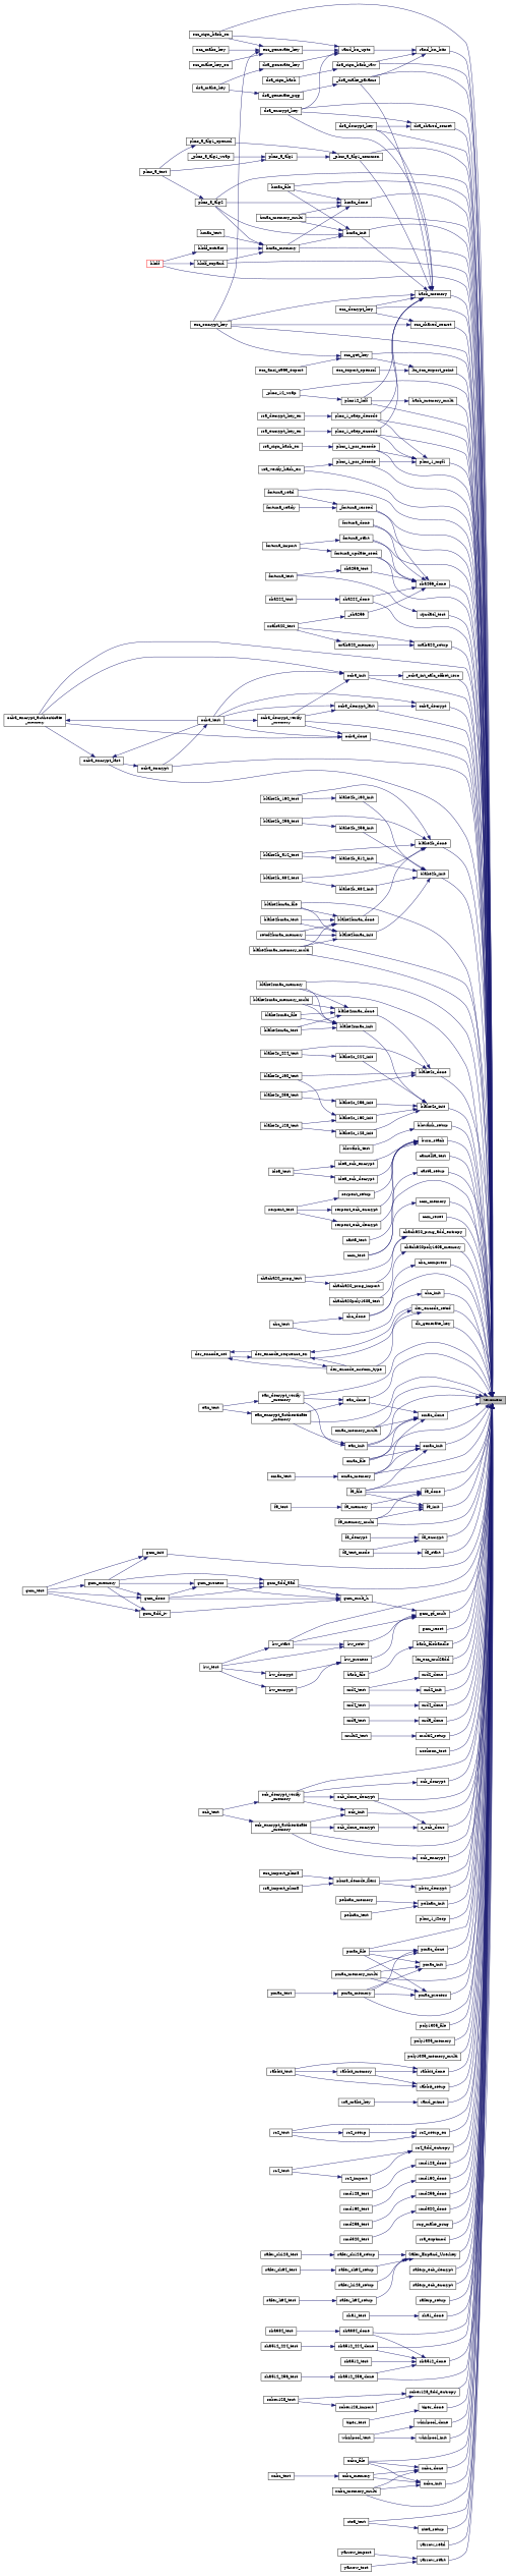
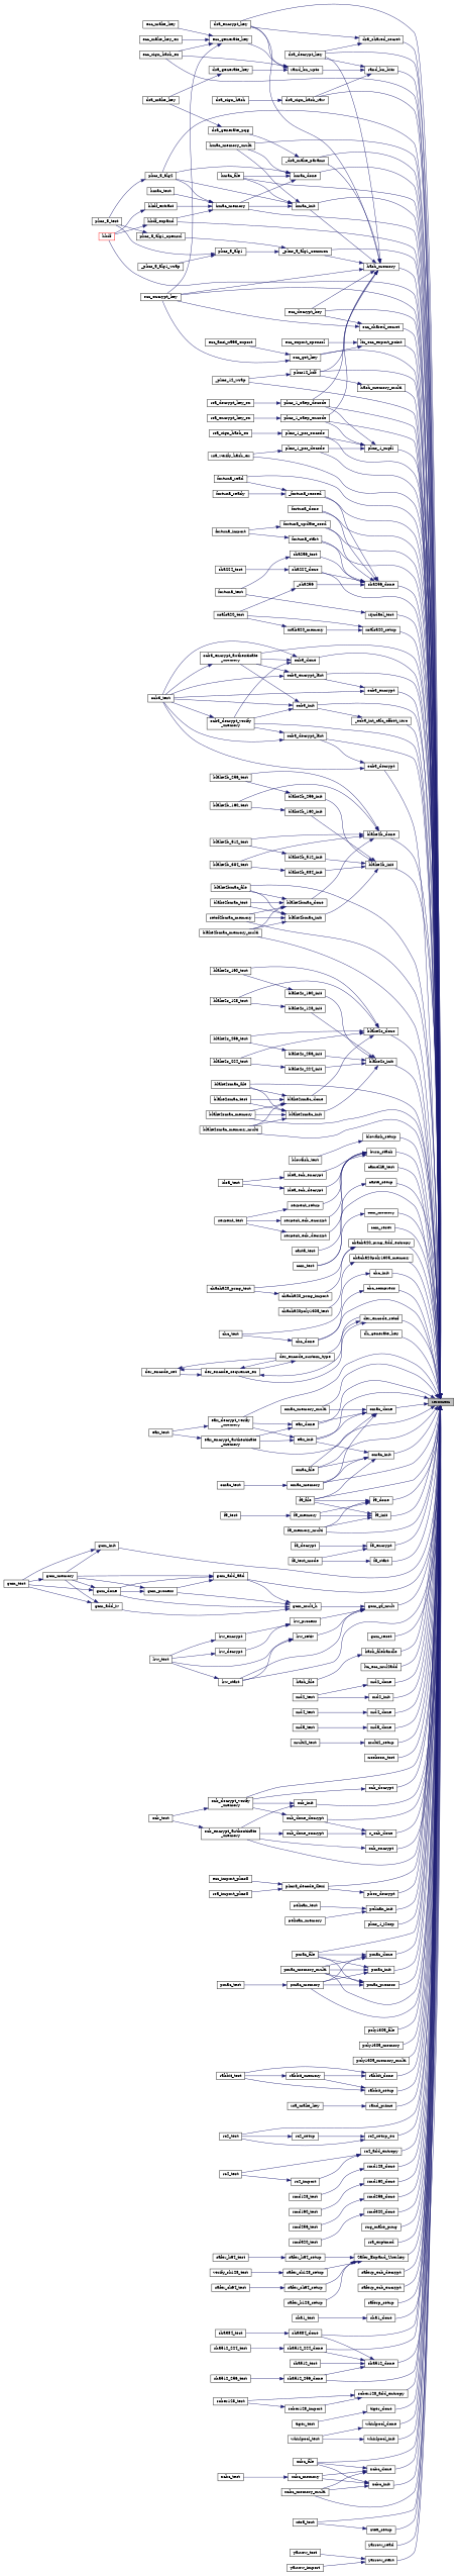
  digraph {
    fontname="DejaVu Serif"
    rankdir=RL
    node [color=black fillcolor=white fontname="DejaVu Serif" fontsize=10 shape=record style=filled]
    edge [color=midnightblue dir=back fontname="DejaVu Serif" fontsize=10 labelfontname=Helvetica labelfontsize=10 style=solid]
    n1 [fillcolor=grey75 fontcolor=black height=0.2 label=zeromem width=0.4]
    n2 [height=0.2 label=_dsa_make_params width=0.4]
    n3 [height=0.2 label=_fortuna_reseed width=0.4]
    n4 [height=0.2 label=fortuna_read width=0.4]
    n5 [height=0.2 label=_ocb3_int_calc_offset_zero width=0.4]
    n6 [height=0.2 label=ocb3_init width=0.4]
    n7 [height=0.2 label="ocb3_decrypt_verify\l_memory" width=0.4]
    n8 [height=0.2 label="ocb3_encrypt_authenticate\l_memory" width=0.4]
    n9 [height=0.2 label=_pkcs_12_wrap width=0.4]
    n10 [height=0.2 label=_pkcs_5_alg1_common width=0.4]
    n11 [height=0.2 label=blake2b_done width=0.4]
    n12 [height=0.2 label=blake2bmac_file width=0.4]
    n13 [height=0.2 label=setof2bmac_memory width=0.4]
    n14 [height=0.2 label=blake2bmac_memory_multi width=0.4]
    n15 [height=0.2 label=blake2b_init width=0.4]
    n16 [height=0.2 label=blake2s_done width=0.4]
    n17 [height=0.2 label=blake2smac_file width=0.4]
    n18 [height=0.2 label=blake2smac_memory width=0.4]
    n19 [height=0.2 label=blake2smac_memory_multi width=0.4]
    n20 [height=0.2 label=blake2s_init width=0.4]
    n21 [height=0.2 label=blowfish_setup width=0.4]
    n22 [height=0.2 label=burn_stack width=0.4]
    n23 [height=0.2 label=camellia_test width=0.4]
    n24 [height=0.2 label=cast5_setup width=0.4]
    n25 [height=0.2 label=ccm_memory width=0.4]
    n26 [height=0.2 label=ccm_test width=0.4]
    n27 [height=0.2 label=ccm_reset width=0.4]
    n28 [height=0.2 label=chacha20_prng_add_entropy width=0.4]
    n29 [height=0.2 label=chacha20poly1305_memory width=0.4]
    n30 [height=0.2 label=chc_compress width=0.4]
    n31 [height=0.2 label=chc_done width=0.4]
    n32 [height=0.2 label=chc_init width=0.4]
    n33 [height=0.2 label=der_encode_setof width=0.4]
    n34 [height=0.2 label=dh_generate_key width=0.4]
    n35 [height=0.2 label=dsa_decrypt_key width=0.4]
    n36 [height=0.2 label=dsa_encrypt_key width=0.4]
    n37 [height=0.2 label=dsa_shared_secret width=0.4]
    n38 [height=0.2 label=dsa_sign_hash_raw width=0.4]
    n39 [height=0.2 label="eax_decrypt_verify\l_memory" width=0.4]
    n40 [height=0.2 label=eax_done width=0.4]
    n41 [height=0.2 label="eax_encrypt_authenticate\l_memory" width=0.4]
    n42 [height=0.2 label=eax_init width=0.4]
    n43 [height=0.2 label=ecc_decrypt_key width=0.4]
    n44 [height=0.2 label=ecc_encrypt_key width=0.4]
    n45 [height=0.2 label=ecc_get_key width=0.4]
    n46 [height=0.2 label=ecc_shared_secret width=0.4]
    n47 [height=0.2 label=ecc_sign_hash_ex width=0.4]
    n48 [height=0.2 label=f8_encrypt width=0.4]
    n49 [height=0.2 label=f8_start width=0.4]
    n50 [height=0.2 label=f9_done width=0.4]
    n51 [height=0.2 label=f9_file width=0.4]
    n52 [height=0.2 label=f9_memory_multi width=0.4]
    n53 [height=0.2 label=f9_init width=0.4]
    n54 [height=0.2 label=fortuna_done width=0.4]
    n55 [height=0.2 label=fortuna_start width=0.4]
    n56 [height=0.2 label=fortuna_update_seed width=0.4]
    n57 [height=0.2 label=gcm_add_aad width=0.4]
    n58 [height=0.2 label=gcm_gf_mult width=0.4]
    n59 [height=0.2 label=gcm_init width=0.4]
    n60 [height=0.2 label=lrw_start width=0.4]
    n61 [height=0.2 label=gcm_reset width=0.4]
    n62 [height=0.2 label=hash_filehandle width=0.4]
    n63 [height=0.2 label=hash_memory width=0.4]
    n64 [height=0.2 label=hmac_init width=0.4]
    n65 [height=0.2 label=hmac_file width=0.4]
    n66 [height=0.2 label=hmac_memory width=0.4]
    n67 [color=red height=0.2 label=hkdf width=0.4]
    n68 [height=0.2 label=hkdf_expand width=0.4]
    n69 [height=0.2 label=pkcs_5_alg2 width=0.4]
    n70 [height=0.2 label=hmac_memory_multi width=0.4]
    n71 [height=0.2 label=pkcs12_kdf width=0.4]
    n72 [height=0.2 label=pkcs_1_oaep_decode width=0.4]
    n73 [height=0.2 label=pkcs_1_oaep_encode width=0.4]
    n74 [height=0.2 label=hash_memory_multi width=0.4]
    n75 [height=0.2 label=hmac_done width=0.4]
    n76 [height=0.2 label=ltc_ecc_export_point width=0.4]
    n77 [height=0.2 label=ltc_ecc_mul2add width=0.4]
    n78 [height=0.2 label=md2_done width=0.4]
    n79 [height=0.2 label=md2_init width=0.4]
    n80 [height=0.2 label=md4_done width=0.4]
    n81 [height=0.2 label=md5_done width=0.4]
    n82 [height=0.2 label=multi2_setup width=0.4]
    n83 [height=0.2 label=noekeon_test width=0.4]
    n84 [height=0.2 label=ocb3_decrypt width=0.4]
    n85 [height=0.2 label=ocb3_decrypt_last width=0.4]
    n86 [height=0.2 label=ocb3_done width=0.4]
    n87 [height=0.2 label=ocb3_encrypt width=0.4]
    n88 [height=0.2 label=ocb3_encrypt_last width=0.4]
    n89 [height=0.2 label=ocb_decrypt width=0.4]
    n90 [height=0.2 label="ocb_decrypt_verify\l_memory" width=0.4]
    n91 [height=0.2 label=ocb_done_decrypt width=0.4]
    n92 [height=0.2 label=ocb_encrypt width=0.4]
    n93 [height=0.2 label="ocb_encrypt_authenticate\l_memory" width=0.4]
    n94 [height=0.2 label=ocb_init width=0.4]
    n95 [height=0.2 label=omac_done width=0.4]
    n96 [height=0.2 label=omac_file width=0.4]
    n97 [height=0.2 label=omac_memory width=0.4]
    n98 [height=0.2 label=omac_memory_multi width=0.4]
    n99 [height=0.2 label=omac_init width=0.4]
    n100 [height=0.2 label=pbes_decrypt width=0.4]
    n101 [height=0.2 label=pkcs8_decode_flexi width=0.4]
    n102 [height=0.2 label=pelican_init width=0.4]
    n103 [height=0.2 label=pkcs_1_i2osp width=0.4]
    n104 [height=0.2 label=pkcs_1_mgf1 width=0.4]
    n105 [height=0.2 label=pkcs_1_pss_decode width=0.4]
    n106 [height=0.2 label=rsa_verify_hash_ex width=0.4]
    n107 [height=0.2 label=pkcs_1_pss_encode width=0.4]
    n108 [height=0.2 label=pmac_done width=0.4]
    n109 [height=0.2 label=pmac_file width=0.4]
    n110 [height=0.2 label=pmac_memory width=0.4]
    n111 [height=0.2 label=pmac_memory_multi width=0.4]
    n112 [height=0.2 label=pmac_init width=0.4]
    n113 [height=0.2 label=pmac_process width=0.4]
    n114 [height=0.2 label=poly1305_file width=0.4]
    n115 [height=0.2 label=poly1305_memory width=0.4]
    n116 [height=0.2 label=poly1305_memory_multi width=0.4]
    n117 [height=0.2 label=rabbit_done width=0.4]
    n118 [height=0.2 label=rabbit_setup width=0.4]
    n119 [height=0.2 label=rand_bn_bits width=0.4]
    n120 [height=0.2 label=rand_prime width=0.4]
    n121 [height=0.2 label=rc2_setup_ex width=0.4]
    n122 [height=0.2 label=rc2_test width=0.4]
    n123 [height=0.2 label=rc4_add_entropy width=0.4]
    n124 [height=0.2 label=rijndael_test width=0.4]
    n125 [height=0.2 label=rmd128_done width=0.4]
    n126 [height=0.2 label=rmd160_done width=0.4]
    n127 [height=0.2 label=rmd256_done width=0.4]
    n128 [height=0.2 label=rmd320_done width=0.4]
    n129 [height=0.2 label=rng_make_prng width=0.4]
    n130 [height=0.2 label=rsa_exptmod width=0.4]
    n131 [height=0.2 label=s_ocb_done width=0.4]
    n132 [height=0.2 label=Safer_Expand_Userkey width=0.4]
    n133 [height=0.2 label=saferp_ecb_decrypt width=0.4]
    n134 [height=0.2 label=saferp_ecb_encrypt width=0.4]
    n135 [height=0.2 label=saferp_setup width=0.4]
    n136 [height=0.2 label=sha1_done width=0.4]
    n137 [height=0.2 label=sha224_done width=0.4]
    n138 [height=0.2 label=sha256_done width=0.4]
    n139 [height=0.2 label=sha384_done width=0.4]
    n140 [height=0.2 label=sha512_224_done width=0.4]
    n141 [height=0.2 label=sha512_256_done width=0.4]
    n142 [height=0.2 label=sha512_done width=0.4]
    n143 [height=0.2 label=sober128_add_entropy width=0.4]
    n144 [height=0.2 label=tiger_done width=0.4]
    n145 [height=0.2 label=whirlpool_done width=0.4]
    n146 [height=0.2 label=whirlpool_init width=0.4]
    n147 [height=0.2 label=xcbc_done width=0.4]
    n148 [height=0.2 label=xcbc_file width=0.4]
    n149 [height=0.2 label=xcbc_memory_multi width=0.4]
    n150 [height=0.2 label=xcbc_init width=0.4]
    n151 [height=0.2 label=xsalsa20_setup width=0.4]
    n152 [height=0.2 label=xtea_setup width=0.4]
    n153 [height=0.2 label=xtea_test width=0.4]
    n154 [height=0.2 label=yarrow_read width=0.4]
    n155 [height=0.2 label=yarrow_start width=0.4]
    n156 [height=0.2 label=dsa_generate_pqg width=0.4]
    n157 [height=0.2 label=fortuna_ready width=0.4]
    n158 [height=0.2 label=ocb3_test width=0.4]
    n159 [height=0.2 label=pkcs_5_alg1 width=0.4]
    n160 [height=0.2 label=pkcs_5_alg1_openssl width=0.4]
    n161 [height=0.2 label=blake2b_160_test width=0.4]
    n162 [height=0.2 label=blake2b_256_test width=0.4]
    n163 [height=0.2 label=blake2b_384_test width=0.4]
    n164 [height=0.2 label=blake2b_512_test width=0.4]
    n165 [height=0.2 label=blake2bmac_done width=0.4]
    n166 [height=0.2 label=blake2b_160_init width=0.4]
    n167 [height=0.2 label=blake2b_256_init width=0.4]
    n168 [height=0.2 label=blake2b_384_init width=0.4]
    n169 [height=0.2 label=blake2b_512_init width=0.4]
    n170 [height=0.2 label=blake2bmac_init width=0.4]
    n171 [height=0.2 label=blake2s_128_test width=0.4]
    n172 [height=0.2 label=blake2s_160_test width=0.4]
    n173 [height=0.2 label=blake2s_224_test width=0.4]
    n174 [height=0.2 label=blake2s_256_test width=0.4]
    n175 [height=0.2 label=blake2smac_done width=0.4]
    n176 [height=0.2 label=blake2s_128_init width=0.4]
    n177 [height=0.2 label=blake2s_160_init width=0.4]
    n178 [height=0.2 label=blake2s_224_init width=0.4]
    n179 [height=0.2 label=blake2s_256_init width=0.4]
    n180 [height=0.2 label=blake2smac_init width=0.4]
    n181 [height=0.2 label=blowfish_test width=0.4]
    n182 [height=0.2 label=idea_ecb_encrypt width=0.4]
    n183 [height=0.2 label=idea_ecb_decrypt width=0.4]
    n184 [height=0.2 label=serpent_setup width=0.4]
    n185 [height=0.2 label=serpent_ecb_encrypt width=0.4]
    n186 [height=0.2 label=serpent_ecb_decrypt width=0.4]
    n187 [height=0.2 label=cast5_test width=0.4]
    n188 [height=0.2 label=chacha20_prng_import width=0.4]
    n189 [height=0.2 label=chacha20_prng_test width=0.4]
    n190 [height=0.2 label=chacha20poly1305_test width=0.4]
    n191 [height=0.2 label=chc_test width=0.4]
    n192 [height=0.2 label=der_encode_custom_type width=0.4]
    n193 [height=0.2 label=der_encode_sequence_ex width=0.4]
    n194 [height=0.2 label=dsa_sign_hash width=0.4]
    n195 [height=0.2 label=eax_test width=0.4]
    n196 [height=0.2 label=ecc_ansi_x963_export width=0.4]
    n197 [height=0.2 label=f8_decrypt width=0.4]
    n198 [height=0.2 label=f8_test_mode width=0.4]
    n199 [height=0.2 label=f9_memory width=0.4]
    n200 [height=0.2 label=fortuna_import width=0.4]
    n201 [height=0.2 label=gcm_done width=0.4]
    n202 [height=0.2 label=gcm_memory width=0.4]
    n203 [height=0.2 label=gcm_process width=0.4]
    n204 [height=0.2 label=gcm_mult_h width=0.4]
    n205 [height=0.2 label=lrw_process width=0.4]
    n206 [height=0.2 label=lrw_setiv width=0.4]
    n207 [height=0.2 label=gcm_test width=0.4]
    n208 [height=0.2 label=lrw_test width=0.4]
    n209 [height=0.2 label=hash_file width=0.4]
    n210 [height=0.2 label=hmac_test width=0.4]
    n211 [height=0.2 label=hkdf_extract width=0.4]
    n212 [height=0.2 label=pkcs_5_test width=0.4]
    n213 [height=0.2 label=rsa_decrypt_key_ex width=0.4]
    n214 [height=0.2 label=rsa_encrypt_key_ex width=0.4]
    n215 [height=0.2 label=ecc_export_openssl width=0.4]
    n216 [height=0.2 label=md2_test width=0.4]
    n217 [height=0.2 label=md4_test width=0.4]
    n218 [height=0.2 label=md5_test width=0.4]
    n219 [height=0.2 label=multi2_test width=0.4]
    n220 [height=0.2 label=ocb_test width=0.4]
    n221 [height=0.2 label=omac_test width=0.4]
    n222 [height=0.2 label=ecc_import_pkcs8 width=0.4]
    n223 [height=0.2 label=rsa_import_pkcs8 width=0.4]
    n224 [height=0.2 label=pelican_memory width=0.4]
    n225 [height=0.2 label=pelican_test width=0.4]
    n226 [height=0.2 label=rsa_sign_hash_ex width=0.4]
    n227 [height=0.2 label=pmac_test width=0.4]
    n228 [height=0.2 label=rabbit_test width=0.4]
    n229 [height=0.2 label=rabbit_memory width=0.4]
    n230 [height=0.2 label=rand_bn_upto width=0.4]
    n231 [height=0.2 label=rsa_make_key width=0.4]
    n232 [height=0.2 label=rc2_setup width=0.4]
    n233 [height=0.2 label=rc4_import width=0.4]
    n234 [height=0.2 label=rc4_test width=0.4]
    n235 [height=0.2 label=fortuna_test width=0.4]
    n236 [height=0.2 label=rmd128_test width=0.4]
    n237 [height=0.2 label=rmd160_test width=0.4]
    n238 [height=0.2 label=rmd256_test width=0.4]
    n239 [height=0.2 label=rmd320_test width=0.4]
    n240 [height=0.2 label=ocb_done_encrypt width=0.4]
    n241 [height=0.2 label=safer_k128_setup width=0.4]
    n242 [height=0.2 label=safer_k64_setup width=0.4]
    n243 [height=0.2 label=safer_sk128_setup width=0.4]
    n244 [height=0.2 label=safer_sk64_setup width=0.4]
    n245 [height=0.2 label=sha1_test width=0.4]
    n246 [height=0.2 label=sha224_test width=0.4]
    n247 [height=0.2 label=_sha256 width=0.4]
    n248 [height=0.2 label=sha256_test width=0.4]
    n249 [height=0.2 label=sha384_test width=0.4]
    n250 [height=0.2 label=sha512_224_test width=0.4]
    n251 [height=0.2 label=sha512_256_test width=0.4]
    n252 [height=0.2 label=sha512_test width=0.4]
    n253 [height=0.2 label=sober128_import width=0.4]
    n254 [height=0.2 label=sober128_test width=0.4]
    n255 [height=0.2 label=tiger_test width=0.4]
    n256 [height=0.2 label=whirlpool_test width=0.4]
    n257 [height=0.2 label=xcbc_memory width=0.4]
    n258 [height=0.2 label=xsalsa20_test width=0.4]
    n259 [height=0.2 label=xsalsa20_memory width=0.4]
    n260 [height=0.2 label=yarrow_import width=0.4]
    n261 [height=0.2 label=yarrow_test width=0.4]
    n262 [height=0.2 label=dsa_make_key width=0.4]
    n263 [height=0.2 label=_pkcs_5_alg1_wrap width=0.4]
    n264 [height=0.2 label=blake2bmac_test width=0.4]
    n265 [height=0.2 label=blake2smac_test width=0.4]
    n266 [height=0.2 label=idea_test width=0.4]
    n267 [height=0.2 label=serpent_test width=0.4]
    n268 [height=0.2 label=der_encode_set width=0.4]
    n269 [height=0.2 label=f9_test width=0.4]
    n270 [height=0.2 label=gcm_add_iv width=0.4]
    n271 [height=0.2 label=lrw_decrypt width=0.4]
    n272 [height=0.2 label=lrw_encrypt width=0.4]
    n273 [height=0.2 label=dsa_generate_key width=0.4]
    n274 [height=0.2 label=ecc_generate_key width=0.4]
    n275 [height=0.2 label=ecc_make_key width=0.4]
    n276 [height=0.2 label=ecc_make_key_ex width=0.4]
    n277 [height=0.2 label=safer_k64_test width=0.4]
-   n278 [height=0.2 label=safer_sk128_test width=0.4]
+   n278 [height=0.2 label=verify_sk128_test width=0.4]
    n279 [height=0.2 label=safer_sk64_test width=0.4]
    n280 [height=0.2 label=xcbc_test width=0.4]
    n1 -> n2
    n1 -> n3
    n1 -> n4
    n1 -> n5
    n1 -> n6
    n1 -> n7
    n1 -> n8
    n1 -> n9
    n1 -> n10
    n1 -> n11
    n1 -> n12
    n1 -> n13
    n1 -> n14
    n1 -> n15
    n1 -> n16
+   n1 -> n17
    n1 -> n18
    n1 -> n19
    n1 -> n20
    n1 -> n21
    n1 -> n22
    n1 -> n23
    n1 -> n24
    n1 -> n25
    n1 -> n26
    n1 -> n27
    n1 -> n28
    n1 -> n29
    n1 -> n30
    n1 -> n31
    n1 -> n32
    n1 -> n33
    n1 -> n34
    n1 -> n35
    n1 -> n36
    n1 -> n37
    n1 -> n38
    n1 -> n39
    n1 -> n40
    n1 -> n41
    n1 -> n42
    n1 -> n43
    n1 -> n44
    n1 -> n45
    n1 -> n46
    n1 -> n47
    n1 -> n48
    n1 -> n49
    n1 -> n50
    n1 -> n51
    n1 -> n52
    n1 -> n53
    n1 -> n54
    n1 -> n55
    n1 -> n56
    n1 -> n57
    n1 -> n58
    n1 -> n59
    n1 -> n60
    n1 -> n61
    n1 -> n62
    n1 -> n63
    n1 -> n64
    n1 -> n65
    n1 -> n66
    n1 -> n67
    n1 -> n68
    n1 -> n69
    n1 -> n70
    n1 -> n71
    n1 -> n72
    n1 -> n73
    n1 -> n74
    n1 -> n75
    n1 -> n76
    n1 -> n77
    n1 -> n78
    n1 -> n79
    n1 -> n80
    n1 -> n81
    n1 -> n82
    n1 -> n83
    n1 -> n84
    n1 -> n85
    n1 -> n86
    n1 -> n87
    n1 -> n88
    n1 -> n89
    n1 -> n90
    n1 -> n91
    n1 -> n92
    n1 -> n93
    n1 -> n94
    n1 -> n95
    n1 -> n96
    n1 -> n97
    n1 -> n98
    n1 -> n99
    n1 -> n100
    n1 -> n101
    n1 -> n102
    n1 -> n103
    n1 -> n104
    n1 -> n105
    n1 -> n106
    n1 -> n107
    n1 -> n108
    n1 -> n109
    n1 -> n110
    n1 -> n111
    n1 -> n112
    n1 -> n113
    n1 -> n114
    n1 -> n115
    n1 -> n116
    n1 -> n117
    n1 -> n118
    n1 -> n119
    n1 -> n120
    n1 -> n121
    n1 -> n122
    n1 -> n123
    n1 -> n124
    n1 -> n125
    n1 -> n126
    n1 -> n127
    n1 -> n128
    n1 -> n129
    n1 -> n130
    n1 -> n131
    n1 -> n132
    n1 -> n133
    n1 -> n134
    n1 -> n135
    n1 -> n136
    n1 -> n137
    n1 -> n138
    n1 -> n139
    n1 -> n140
    n1 -> n141
    n1 -> n142
    n1 -> n143
    n1 -> n144
    n1 -> n145
    n1 -> n146
    n1 -> n147
    n1 -> n148
    n1 -> n149
    n1 -> n150
    n1 -> n151
    n1 -> n152
    n1 -> n153
    n1 -> n154
    n1 -> n155
    n2 -> n156
    n3 -> n4
    n3 -> n157
    n5 -> n6
    n6 -> n7
    n6 -> n8
    n6 -> n158
    n7 -> n158
    n8 -> n158
    n10 -> n159
    n10 -> n160
    n11 -> n161
    n11 -> n162
    n11 -> n163
    n11 -> n164
    n11 -> n165
    n15 -> n166
    n15 -> n167
    n15 -> n168
    n15 -> n169
    n15 -> n170
-   n177 -> n171
+   n16 -> n171
    n16 -> n172
    n16 -> n173
    n16 -> n174
    n16 -> n175
    n20 -> n176
    n20 -> n177
    n20 -> n178
    n20 -> n179
    n20 -> n180
    n21 -> n181
    n22 -> n182
    n22 -> n183
    n22 -> n184
    n22 -> n185
    n22 -> n186
    n24 -> n187
    n25 -> n26
    n28 -> n188
    n28 -> n189
    n29 -> n190
    n30 -> n31
    n31 -> n191
    n32 -> n191
    n33 -> n192
    n33 -> n193
    n37 -> n35
    n37 -> n36
    n38 -> n194
    n39 -> n195
    n40 -> n39
    n40 -> n41
    n41 -> n195
    n42 -> n39
    n42 -> n41
    n45 -> n44
    n45 -> n196
    n46 -> n43
    n46 -> n44
    n48 -> n197
    n48 -> n198
    n49 -> n198
    n50 -> n51
    n50 -> n52
    n50 -> n199
    n53 -> n51
    n53 -> n52
    n53 -> n199
    n55 -> n200
    n56 -> n200
    n57 -> n201
    n57 -> n202
    n57 -> n203
    n58 -> n60
    n58 -> n204
    n58 -> n205
    n58 -> n206
    n59 -> n202
    n59 -> n207
    n60 -> n208
    n62 -> n209
    n63 -> n2
    n63 -> n10
    n63 -> n35
    n63 -> n36
    n63 -> n43
    n63 -> n44
    n63 -> n64
    n63 -> n71
    n63 -> n72
    n63 -> n73
    n64 -> n65
    n64 -> n66
    n64 -> n69
    n64 -> n70
    n66 -> n68
    n66 -> n69
    n66 -> n210
    n66 -> n211
    n68 -> n67
    n69 -> n212
    n71 -> n9
    n72 -> n213
    n73 -> n214
    n74 -> n71
    n75 -> n65
    n75 -> n66
    n75 -> n69
    n75 -> n70
    n76 -> n45
    n76 -> n215
    n78 -> n216
    n79 -> n216
    n80 -> n217
    n81 -> n218
    n82 -> n219
    n84 -> n85
    n84 -> n158
    n85 -> n7
    n85 -> n158
    n86 -> n7
    n86 -> n8
    n86 -> n158
    n87 -> n88
-   n158 -> n87
+   n87 -> n158
    n88 -> n8
    n88 -> n158
    n89 -> n90
    n90 -> n220
    n91 -> n90
    n92 -> n93
    n93 -> n220
    n94 -> n90
    n94 -> n93
    n95 -> n40
    n95 -> n42
    n95 -> n96
    n95 -> n97
    n95 -> n98
    n97 -> n221
    n99 -> n42
    n99 -> n51
    n99 -> n96
    n99 -> n97
    n100 -> n101
    n101 -> n222
    n101 -> n223
    n102 -> n224
    n102 -> n225
    n104 -> n72
    n104 -> n73
    n104 -> n105
    n104 -> n107
    n105 -> n106
    n107 -> n226
    n108 -> n109
    n108 -> n110
    n108 -> n111
    n110 -> n227
    n112 -> n109
    n112 -> n110
    n112 -> n111
    n113 -> n109
    n113 -> n110
    n113 -> n111
    n117 -> n228
    n117 -> n229
    n118 -> n228
    n118 -> n229
-   n119 -> n2
+   n119 -> n35
    n119 -> n38
    n119 -> n230
    n120 -> n231
    n121 -> n122
    n121 -> n232
    n123 -> n233
    n123 -> n234
    n124 -> n235
    n125 -> n236
    n126 -> n237
    n127 -> n238
    n128 -> n239
    n131 -> n91
    n131 -> n240
    n132 -> n241
    n132 -> n242
    n132 -> n243
    n132 -> n244
    n136 -> n245
    n137 -> n246
    n138 -> n3
    n138 -> n54
    n138 -> n55
    n138 -> n56
    n138 -> n137
    n138 -> n247
    n138 -> n248
    n139 -> n249
    n140 -> n250
    n141 -> n251
    n142 -> n139
    n142 -> n140
    n142 -> n141
    n142 -> n252
    n143 -> n253
    n143 -> n254
    n144 -> n255
    n145 -> n256
    n146 -> n256
    n147 -> n148
    n147 -> n149
    n147 -> n257
    n150 -> n148
    n150 -> n149
    n150 -> n257
    n151 -> n258
    n151 -> n259
    n152 -> n153
    n155 -> n260
    n155 -> n261
    n156 -> n262
    n159 -> n212
    n159 -> n263
    n160 -> n212
    n165 -> n12
    n165 -> n13
    n165 -> n14
    n165 -> n264
    n166 -> n161
    n167 -> n162
    n168 -> n163
    n169 -> n164
    n170 -> n12
    n170 -> n13
    n170 -> n14
    n170 -> n264
    n175 -> n17
    n175 -> n18
    n175 -> n19
    n175 -> n265
    n176 -> n171
    n177 -> n172
    n178 -> n173
    n179 -> n174
    n180 -> n17
    n180 -> n18
    n180 -> n19
    n180 -> n265
    n182 -> n266
    n183 -> n266
    n184 -> n267
    n185 -> n267
    n186 -> n267
    n188 -> n189
    n192 -> n193
    n193 -> n33
    n193 -> n192
    n193 -> n268
    n199 -> n269
    n201 -> n202
    n201 -> n207
    n202 -> n207
    n203 -> n201
    n203 -> n202
    n204 -> n57
    n204 -> n201
    n204 -> n203
    n204 -> n270
    n205 -> n271
    n205 -> n272
    n206 -> n60
    n206 -> n208
    n211 -> n67
    n229 -> n228
    n230 -> n36
    n230 -> n47
    n230 -> n273
    n230 -> n274
    n232 -> n122
    n233 -> n234
    n240 -> n93
    n242 -> n277
    n243 -> n278
    n244 -> n279
    n247 -> n258
    n248 -> n235
    n253 -> n254
    n257 -> n280
    n259 -> n258
    n268 -> n192
    n268 -> n193
    n270 -> n202
    n270 -> n207
    n271 -> n208
    n272 -> n208
    n273 -> n262
    n274 -> n44
    n274 -> n47
    n274 -> n275
    n274 -> n276
  }
